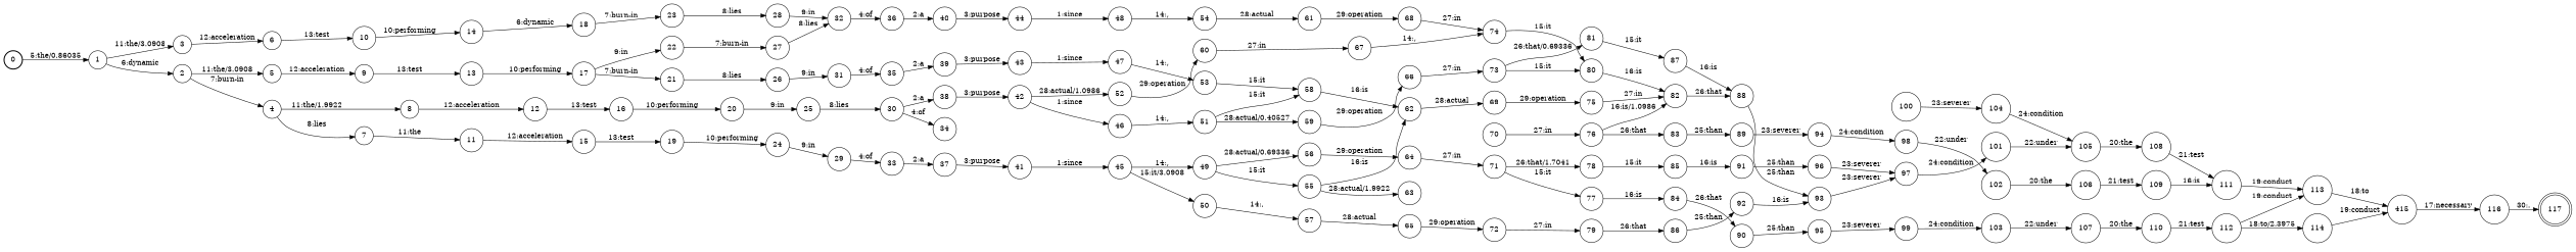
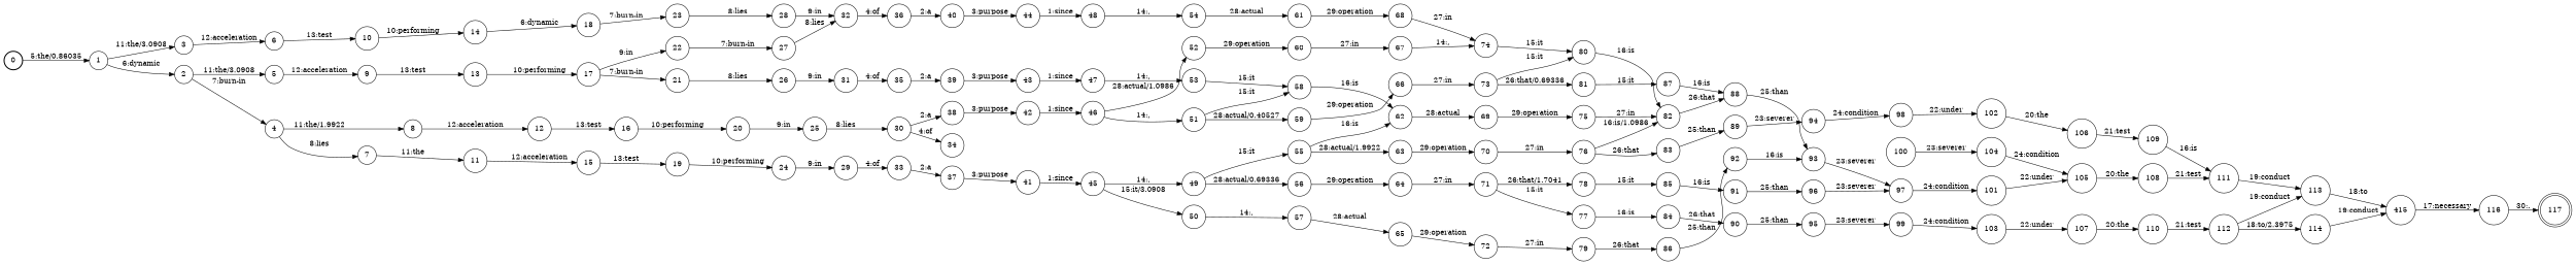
  digraph {
    nodesep=0.25
    rankdir=LR
    ranksep=0.4
    node [fontsize=14 shape=circle style=solid]
    edge [fontsize=14]
    n1 [label=0 style=bold]
    n2 [label=1]
    n3 [label=3]
    n4 [label=2]
    n5 [label=6]
    n6 [label=5]
    n7 [label=4]
    n8 [label=10]
    n9 [label=9]
    n10 [label=8]
    n11 [label=7]
    n12 [label=13]
    n13 [label=12]
    n14 [label=11]
    n15 [label=14]
    n16 [label=16]
    n17 [label=15]
    n18 [label=17]
    n19 [label=18]
    n20 [label=19]
    n21 [label=20]
    n22 [label=21]
    n23 [label=22]
    n24 [label=23]
    n25 [label=24]
    n26 [label=25]
    n27 [label=26]
    n28 [label=27]
    n29 [label=28]
    n30 [label=29]
    n31 [label=30]
    n32 [label=31]
    n33 [label=32]
    n34 [label=33]
    n35 [label=34]
    n36 [label=38]
    n37 [label=35]
    n38 [label=36]
    n39 [label=37]
    n40 [label=39]
    n41 [label=40]
    n42 [label=41]
    n43 [label=42]
    n44 [label=43]
    n45 [label=44]
    n46 [label=45]
    n47 [label=46]
    n48 [label=47]
    n49 [label=48]
    n50 [label=49]
    n51 [label=50]
    n52 [label=51]
    n53 [label=52]
    n54 [label=53]
    n55 [label=54]
    n56 [label=55]
    n57 [label=56]
    n58 [label=57]
    n59 [label=58]
    n60 [label=59]
    n61 [label=60]
    n62 [label=61]
    n63 [label=62]
    n64 [label=63]
    n65 [label=64]
    n66 [label=65]
    n67 [label=66]
    n68 [label=67]
    n69 [label=68]
    n70 [label=69]
    n71 [label=70]
    n72 [label=71]
    n73 [label=72]
    n74 [label=73]
    n75 [label=74]
    n76 [label=75]
    n77 [label=76]
    n78 [label=77]
    n79 [label=78]
    n80 [label=79]
    n81 [label=80]
    n82 [label=81]
    n83 [label=82]
    n84 [label=83]
    n85 [label=84]
    n86 [label=85]
    n87 [label=86]
    n88 [label=87]
    n89 [label=88]
    n90 [label=89]
    n91 [label=90]
    n92 [label=91]
    n93 [label=92]
    n94 [label=93]
    n95 [label=94]
    n96 [label=95]
    n97 [label=96]
    n98 [label=97]
    n99 [label=98]
    n100 [label=99]
    n101 [label=101]
    n102 [label=102]
    n103 [label=103]
    n104 [label=100]
    n105 [label=104]
    n106 [label=105]
    n107 [label=106]
    n108 [label=107]
    n109 [label=108]
    n110 [label=109]
    n111 [label=110]
    n112 [label=111]
    n113 [label=112]
    n114 [label=113]
    n115 [label=114]
    n116 [label=415]
    n117 [label=116]
    n118 [label=117 shape=doublecircle]
    n1 -> n2 [label="5:the/0.86035"]
    n2 -> n3 [label="11:the/3.0908"]
    n2 -> n4 [label="6:dynamic"]
    n3 -> n5 [label="12:acceleration"]
    n4 -> n6 [label="11:the/3.0908"]
    n4 -> n7 [label="7:burn-in"]
    n5 -> n8 [label="13:test"]
    n6 -> n9 [label="12:acceleration"]
    n7 -> n10 [label="11:the/1.9922"]
    n7 -> n11 [label="8:lies"]
    n8 -> n15 [label="10:performing"]
    n9 -> n12 [label="13:test"]
    n10 -> n13 [label="12:acceleration"]
    n11 -> n14 [label="11:the"]
    n12 -> n18 [label="10:performing"]
    n13 -> n16 [label="13:test"]
    n14 -> n17 [label="12:acceleration"]
    n15 -> n19 [label="6:dynamic"]
    n16 -> n21 [label="10:performing"]
    n17 -> n20 [label="13:test"]
    n18 -> n22 [label="7:burn-in"]
    n18 -> n23 [label="9:in"]
    n19 -> n24 [label="7:burn-in"]
    n20 -> n25 [label="10:performing"]
    n21 -> n26 [label="9:in"]
    n22 -> n27 [label="8:lies"]
    n23 -> n28 [label="7:burn-in"]
    n24 -> n29 [label="8:lies"]
    n25 -> n30 [label="9:in"]
    n26 -> n31 [label="8:lies"]
    n27 -> n32 [label="9:in"]
    n28 -> n33 [label="8:lies"]
    n29 -> n33 [label="9:in"]
    n30 -> n34 [label="4:of"]
    n31 -> n35 [label="4:of"]
    n31 -> n36 [label="2:a"]
    n32 -> n37 [label="4:of"]
    n33 -> n38 [label="4:of"]
    n34 -> n39 [label="2:a"]
    n36 -> n43 [label="3:purpose"]
    n37 -> n40 [label="2:a"]
    n38 -> n41 [label="2:a"]
    n39 -> n42 [label="3:purpose"]
    n40 -> n44 [label="3:purpose"]
    n41 -> n45 [label="3:purpose"]
    n42 -> n46 [label="1:since"]
    n43 -> n47 [label="1:since"]
    n44 -> n48 [label="1:since"]
    n45 -> n49 [label="1:since"]
    n46 -> n50 [label="14:,"]
    n46 -> n51 [label="15:it/3.0908"]
    n47 -> n52 [label="14:,"]
-   n43 -> n53 [label="28:actual/1.0986"]
+   n47 -> n53 [label="28:actual/1.0986"]
    n48 -> n54 [label="14:,"]
    n49 -> n55 [label="14:,"]
    n50 -> n56 [label="15:it"]
    n50 -> n57 [label="28:actual/0.69336"]
    n51 -> n58 [label="14:,"]
    n52 -> n59 [label="15:it"]
    n52 -> n60 [label="28:actual/0.40527"]
    n53 -> n61 [label="29:operation"]
    n54 -> n59 [label="15:it"]
    n55 -> n62 [label="28:actual"]
    n56 -> n63 [label="16:is"]
    n56 -> n64 [label="28:actual/1.9922"]
    n57 -> n65 [label="29:operation"]
    n58 -> n66 [label="28:actual"]
    n59 -> n63 [label="16:is"]
    n60 -> n67 [label="29:operation"]
    n61 -> n68 [label="27:in"]
    n62 -> n69 [label="29:operation"]
    n63 -> n70 [label="28:actual"]
+   n64 -> n71 [label="29:operation"]
    n65 -> n72 [label="27:in"]
    n66 -> n73 [label="29:operation"]
    n67 -> n74 [label="27:in"]
    n68 -> n75 [label="14:,"]
    n69 -> n75 [label="27:in"]
    n70 -> n76 [label="29:operation"]
    n71 -> n77 [label="27:in"]
    n72 -> n78 [label="15:it"]
    n72 -> n79 [label="26:that/1.7041"]
    n73 -> n80 [label="27:in"]
    n74 -> n81 [label="15:it"]
    n74 -> n82 [label="26:that/0.69336"]
    n75 -> n81 [label="15:it"]
    n76 -> n83 [label="27:in"]
    n77 -> n83 [label="16:is/1.0986"]
    n77 -> n84 [label="26:that"]
    n78 -> n85 [label="16:is"]
    n79 -> n86 [label="15:it"]
    n80 -> n87 [label="26:that"]
    n81 -> n83 [label="16:is"]
    n82 -> n88 [label="15:it"]
    n83 -> n89 [label="26:that"]
    n84 -> n90 [label="25:than"]
    n85 -> n91 [label="26:that"]
    n86 -> n92 [label="16:is"]
    n87 -> n93 [label="25:than"]
    n88 -> n89 [label="16:is"]
    n89 -> n94 [label="25:than"]
    n90 -> n95 [label="23:severer"]
    n91 -> n96 [label="25:than"]
    n92 -> n97 [label="25:than"]
    n93 -> n94 [label="16:is"]
    n94 -> n98 [label="23:severer"]
    n95 -> n99 [label="24:condition"]
    n96 -> n100 [label="23:severer"]
    n97 -> n98 [label="23:severer"]
    n98 -> n101 [label="24:condition"]
    n99 -> n102 [label="22:under"]
    n100 -> n103 [label="24:condition"]
    n101 -> n106 [label="22:under"]
    n102 -> n107 [label="20:the"]
    n103 -> n108 [label="22:under"]
    n104 -> n105 [label="23:severer"]
    n105 -> n106 [label="24:condition"]
    n106 -> n109 [label="20:the"]
    n107 -> n110 [label="21:test"]
    n108 -> n111 [label="20:the"]
    n109 -> n112 [label="21:test"]
    n110 -> n112 [label="16:is"]
    n111 -> n113 [label="21:test"]
    n112 -> n114 [label="19:conduct"]
    n113 -> n114 [label="19:conduct"]
    n113 -> n115 [label="18:to/2.3975"]
    n114 -> n116 [label="18:to"]
    n115 -> n116 [label="19:conduct"]
    n116 -> n117 [label="17:necessary"]
    n117 -> n118 [label="30:."]
  }
